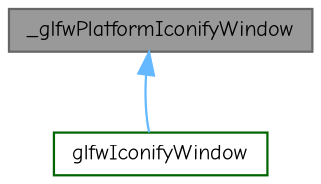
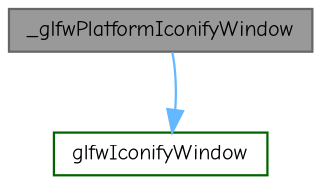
  digraph {
    rankdir=TB
    fontname="Comic Neue"
    node [fontname="Comic Neue" fontsize=10 shape=box style=filled]
    n1 [color=gray40 fillcolor=grey60 fontcolor=black height=0.2 label=_glfwPlatformIconifyWindow width=0.4]
    n2 [color=darkgreen fillcolor=white height=0.2 label=glfwIconifyWindow width=0.4]
-   n1 -> n2 [color=steelblue1 dir=back fontname="Comic Neue" fontsize=10 labelfontname=Helvetica labelfontsize=10 style=solid]
+   n2 -> n1 [color=steelblue1 dir=back fontname="Comic Neue" fontsize=10 labelfontname=Helvetica labelfontsize=10 style=solid]
  }
